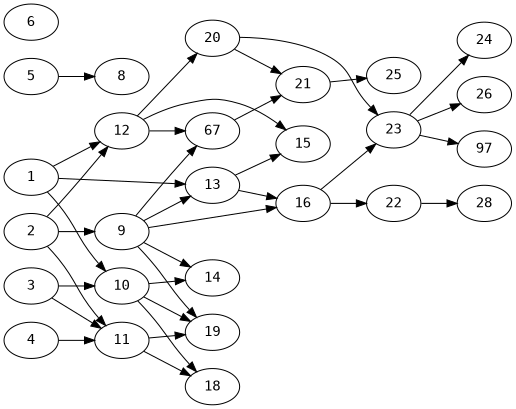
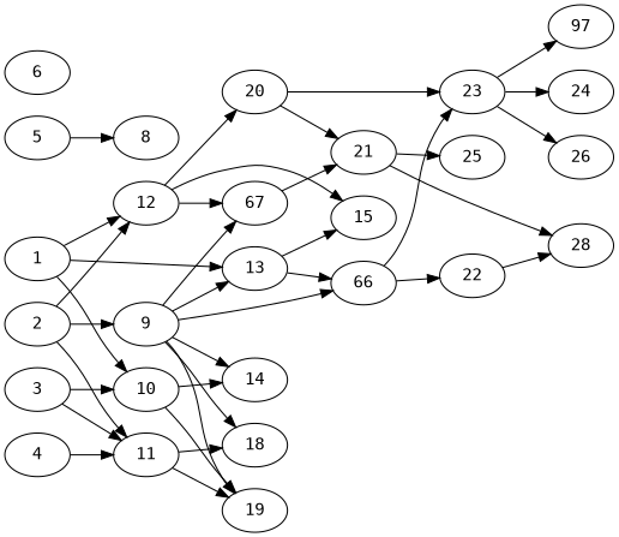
  digraph {
    fontname="DejaVu Sans Mono"
    rankdir=LR
    node [alpha=0.09 fontname="DejaVu Sans Mono"]
    edge [fontname="DejaVu Sans Mono"]
    1 [expect_size=66867561883928363008]
    10 [alpha=0.02 expect_size=189324305690001408000]
    12 [alpha=0.01 expect_size=544456152284331840]
    13 [expect_size=569140143763912]
    14 [alpha=0.08 expect_size=210997684403607648]
    19 [alpha=0.18 expect_size=377160654261471168]
    n7 [alpha=0.05 expect_size=27659790369771487232 label=67]
    15 [alpha=0.08 expect_size=80013568521249184]
    20 [expect_size=548030668609809]
-   16 [alpha=0.04 expect_size=1152494881210368000]
+   16 [alpha=0.04 expect_size=1152494881210368000 label=66]
    21 [alpha=0.11 expect_size=48234875323828]
    23 [alpha=0.19 expect_size=199802103052562857984]
    22 [alpha=0.13 expect_size=12798004043788058624]
    2 [alpha=0.07 expect_size=19101237067988860928]
    9 [expect_size=296156082376382]
    11 [alpha=0.13 expect_size=96062002442534912000]
    18 [alpha=0.05 expect_size=135477693807044864]
    3 [alpha=0.02 expect_size=482762395836225]
    4 [alpha=0.06 expect_size=287965184000000000000]
    5 [alpha=0.10 expect_size=652173476790009856]
    8 [alpha=0.13 expect_size=4781161141524476]
    6 [alpha=0.17 expect_size=14608304539287114]
    28 [alpha=0.15 expect_size=126409804611584000000]
    24 [alpha=0.11 expect_size=132310815142642]
    26 [alpha=0.01 expect_size=275010428828485]
    n26 [alpha=0.17 expect_size=386123671098048640 label=97]
    25 [alpha=0.16 expect_size=42981453079815560]
    1 -> 10
    1 -> 12
    1 -> 13
    10 -> 14
    10 -> 19
    12 -> n7
    12 -> 15
    12 -> 20
    13 -> 15
    13 -> 16
    n7 -> 21
    20 -> 21
    20 -> 23
    16 -> 23
    16 -> 22
+   21 -> 28
    21 -> 25
    23 -> 24
    23 -> 26
    23 -> n26
    22 -> 28
    2 -> 12
    2 -> 9
    2 -> 11
    9 -> 13
    9 -> 14
    9 -> 19
    9 -> n7
    9 -> 16
-   10 -> 18
+   9 -> 18
    11 -> 19
    11 -> 18
    3 -> 10
    3 -> 11
    4 -> 11
    5 -> 8
  }
